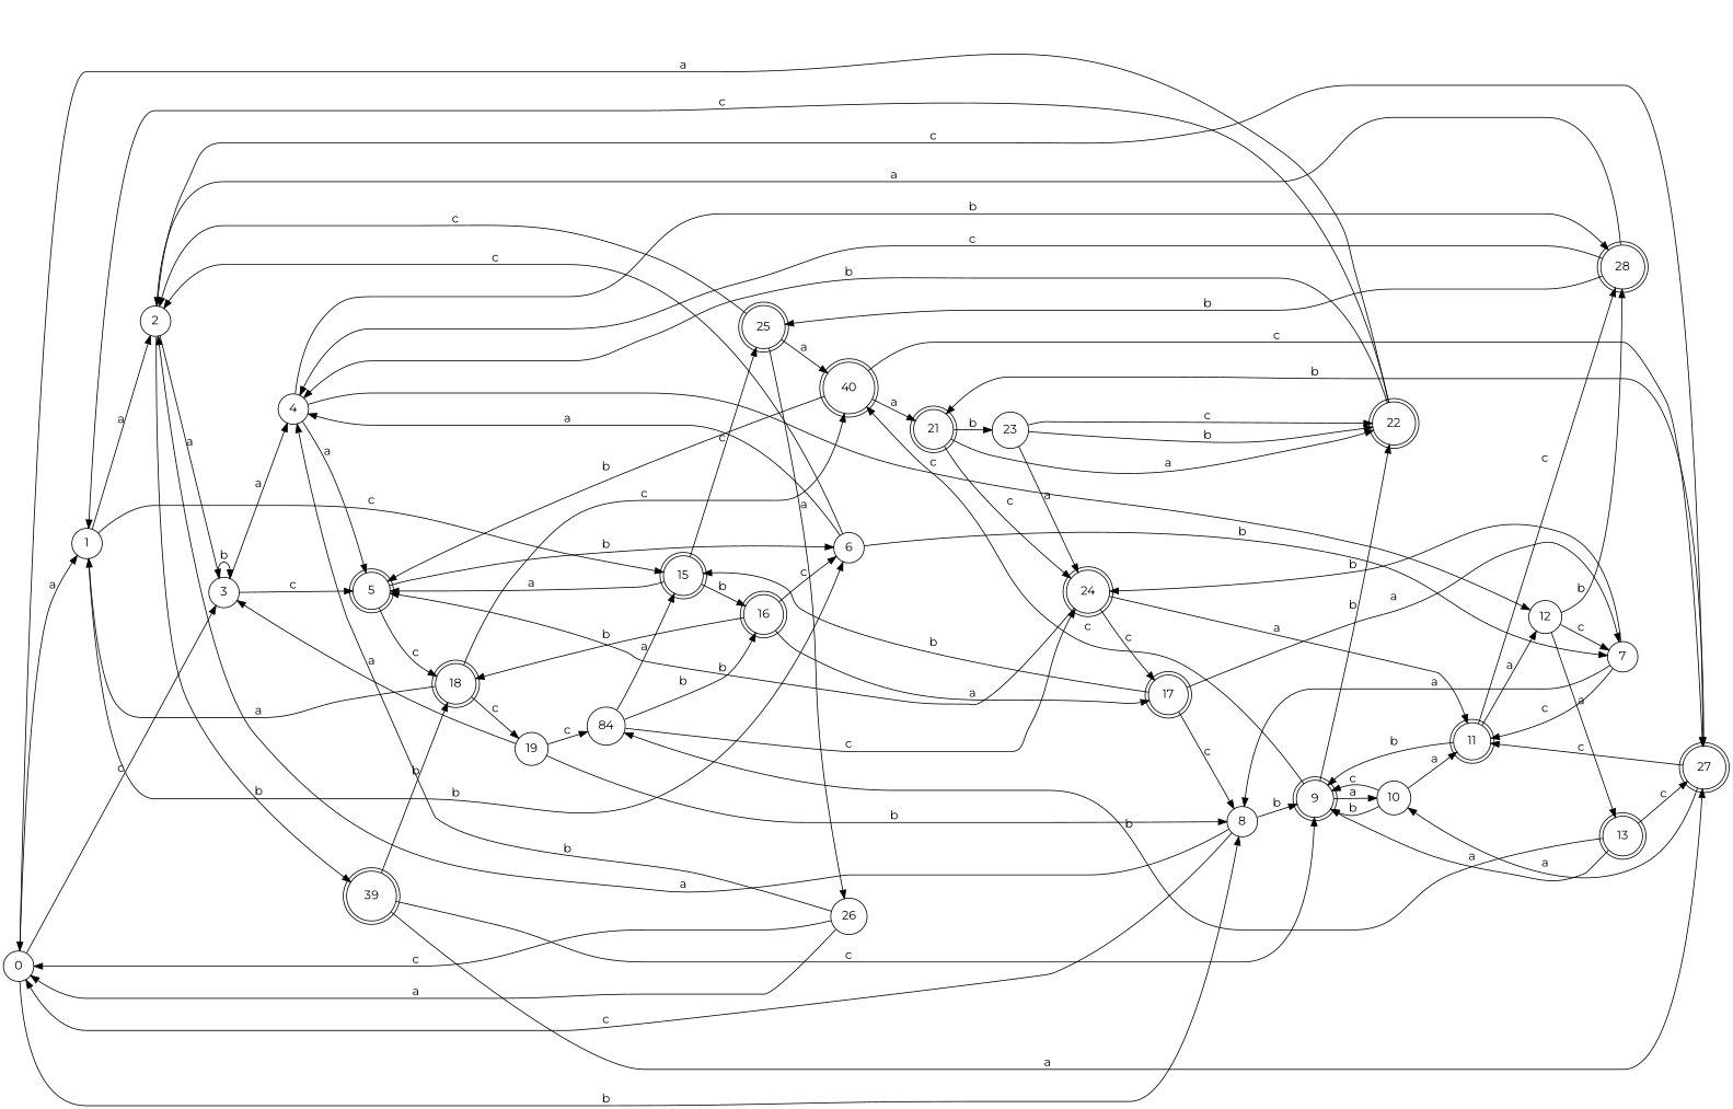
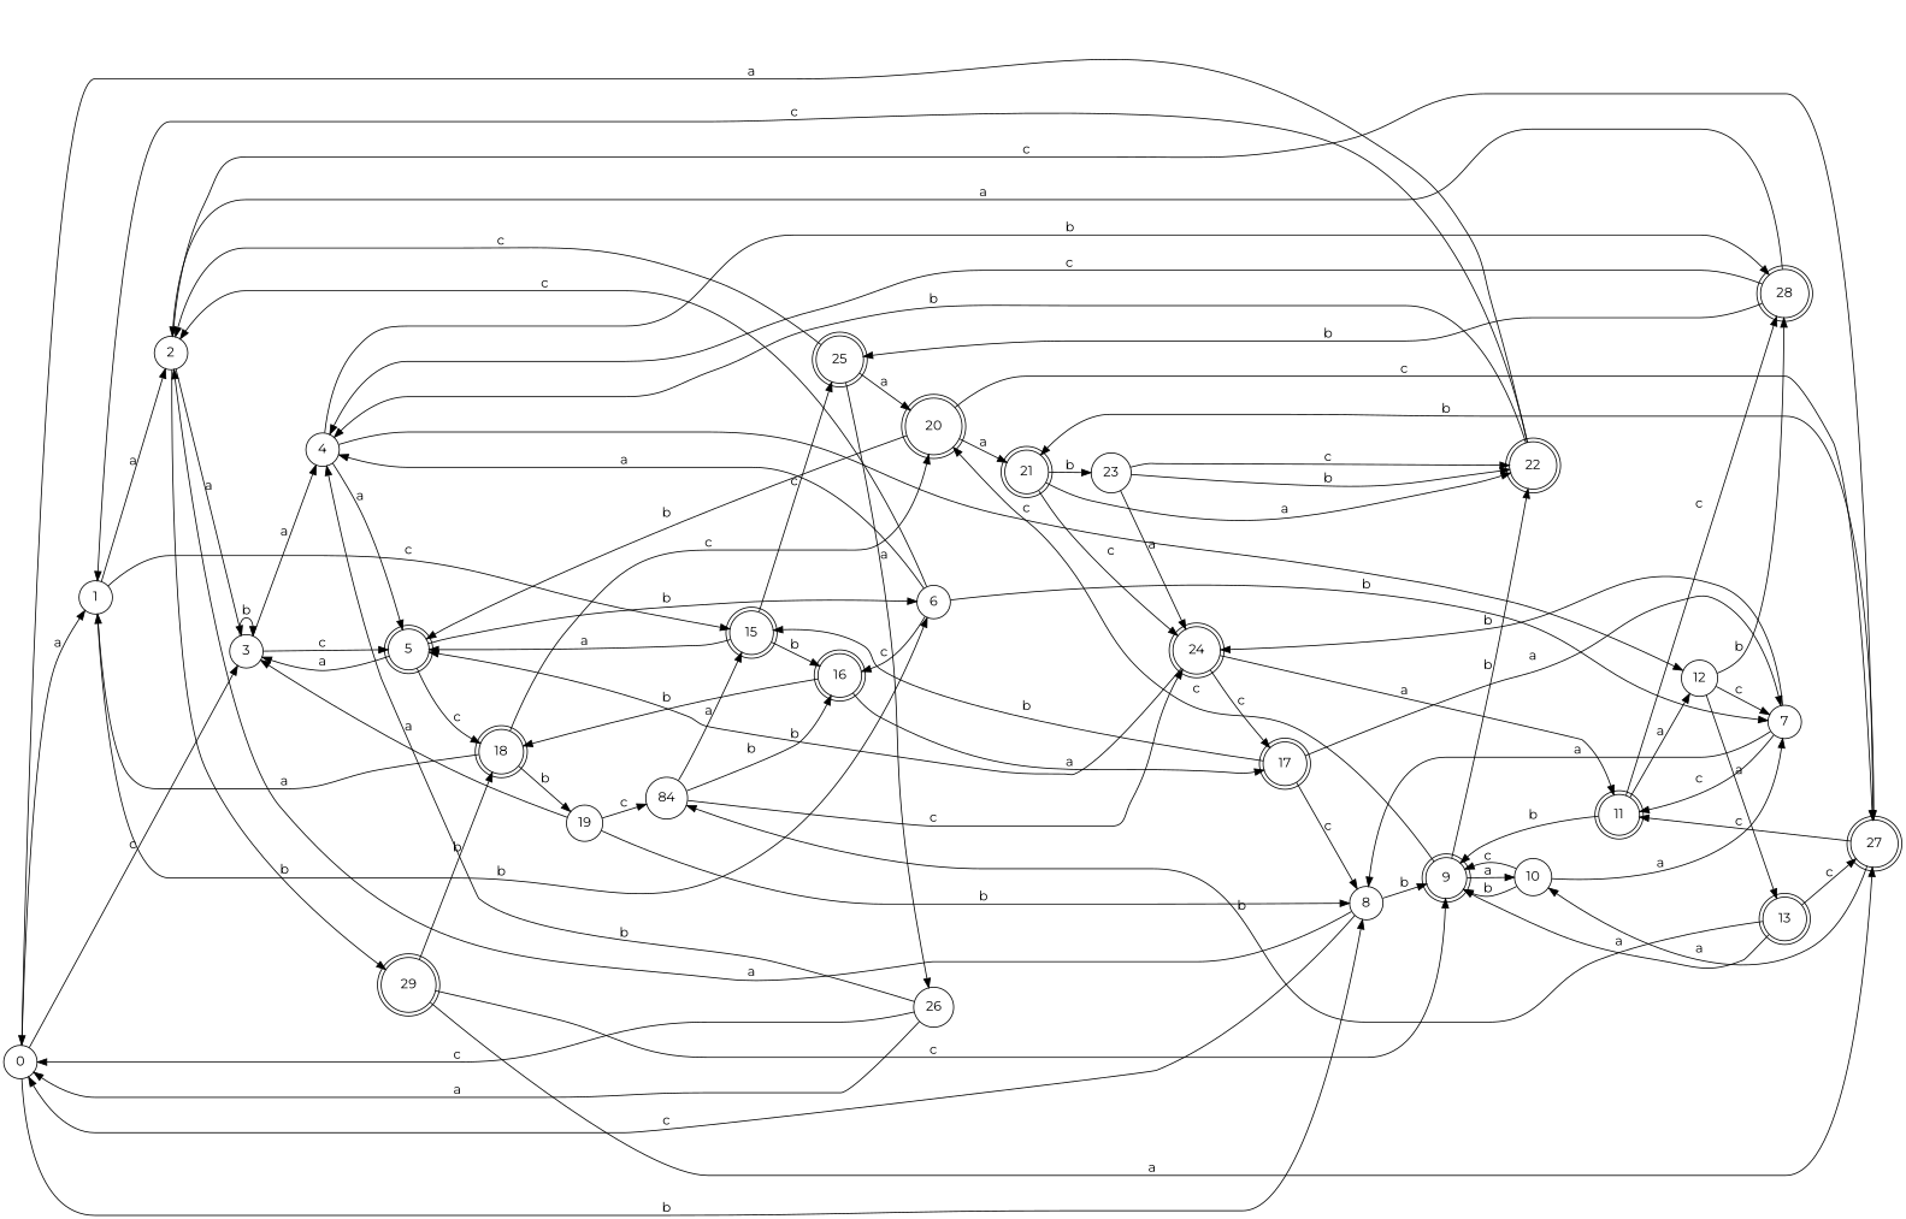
  digraph {
    fontname=Montserrat
    rankdir=LR
    node [color=black fillcolor=white fontname=Montserrat shape=doublecircle style="rounded,filled"]
    edge [fontname=Montserrat]
    n1 [label=0 shape=circle style=filled]
    n2 [label=1 shape=circle style=filled]
    n3 [label=3 shape=circle style=filled]
    n4 [label=8 shape=circle style=filled]
    n5 [label=2 shape=circle style=filled]
    n6 [label=6 shape=circle style=filled]
    n7 [label=15]
    n8 [label=4 shape=circle style=filled]
    n9 [label=5]
    n10 [label=9]
    n11 [label=27]
-   n12 [label=39]
+   n12 [label=29]
    n13 [label=7 shape=circle style=filled]
    n14 [label=16]
    n15 [label=25]
    n16 [label=11]
    n17 [label=10 shape=circle style=filled]
    n18 [label=21]
    n19 [label=18]
    n20 [label=12 shape=circle style=filled]
    n21 [label=28]
    n22 [label=13]
-   n23 [label=40]
+   n23 [label=20]
    n24 [label=19 shape=circle style=filled]
    n25 [label=24]
    n26 [label=17]
    n27 [label=22]
    n28 [label=84 shape=circle style=filled]
    n29 [label=26 shape=circle style=filled]
    n30 [label=23 shape=circle style=filled]
    n1 -> n2 [label=a]
    n1 -> n3 [label=c]
    n1 -> n4 [label=b]
    n2 -> n5 [label=a]
    n2 -> n6 [label=b]
    n2 -> n7 [label=c]
    n3 -> n3 [label=b]
    n3 -> n8 [label=a]
    n3 -> n9 [label=c]
    n4 -> n1 [label=c]
    n4 -> n5 [label=a]
    n4 -> n10 [label=b]
    n5 -> n3 [label=a]
    n5 -> n11 [label=c]
    n5 -> n12 [label=b]
    n6 -> n5 [label=c]
    n6 -> n8 [label=a]
    n6 -> n13 [label=b]
    n7 -> n9 [label=a]
    n7 -> n14 [label=b]
    n7 -> n15 [label=c]
    n8 -> n9 [label=a]
    n8 -> n20 [label=c]
    n8 -> n21 [label=b]
+   n9 -> n3 [label=a]
    n9 -> n6 [label=b]
    n9 -> n19 [label=c]
    n10 -> n17 [label=a]
    n10 -> n23 [label=c]
    n10 -> n27 [label=b]
    n11 -> n16 [label=c]
    n11 -> n17 [label=a]
    n11 -> n18 [label=b]
    n12 -> n10 [label=c]
    n12 -> n11 [label=a]
    n12 -> n19 [label=b]
    n13 -> n4 [label=a]
    n13 -> n16 [label=c]
    n13 -> n25 [label=b]
-   n14 -> n6 [label=c]
+   n6 -> n14 [label=c]
    n14 -> n19 [label=b]
    n14 -> n26 [label=a]
    n15 -> n5 [label=c]
    n15 -> n23 [label=a]
    n15 -> n29 [label=a]
    n16 -> n10 [label=b]
    n16 -> n20 [label=a]
    n16 -> n21 [label=c]
    n17 -> n10 [label=b]
    n17 -> n10 [label=c]
-   n17 -> n16 [label=a]
+   n17 -> n13 [label=a]
    n18 -> n25 [label=c]
    n18 -> n27 [label=a]
    n18 -> n30 [label=b]
    n19 -> n2 [label=a]
    n19 -> n23 [label=c]
-   n19 -> n24 [label=c]
+   n19 -> n24 [label=b]
    n20 -> n13 [label=c]
    n20 -> n21 [label=b]
    n20 -> n22 [label=a]
    n21 -> n5 [label=a]
    n21 -> n8 [label=c]
    n21 -> n15 [label=b]
    n22 -> n10 [label=a]
    n22 -> n11 [label=c]
    n22 -> n28 [label=b]
    n23 -> n9 [label=b]
    n23 -> n11 [label=c]
    n23 -> n18 [label=a]
    n24 -> n3 [label=a]
    n24 -> n4 [label=b]
    n24 -> n28 [label=c]
    n25 -> n9 [label=b]
    n25 -> n16 [label=a]
    n25 -> n26 [label=c]
    n26 -> n4 [label=c]
    n26 -> n7 [label=b]
    n26 -> n13 [label=a]
    n27 -> n1 [label=a]
    n27 -> n2 [label=c]
    n27 -> n8 [label=b]
    n28 -> n7 [label=a]
    n28 -> n14 [label=b]
    n28 -> n25 [label=c]
    n29 -> n1 [label=a]
    n29 -> n1 [label=c]
    n29 -> n8 [label=b]
    n30 -> n25 [label=a]
    n30 -> n27 [label=b]
    n30 -> n27 [label=c]
  }
